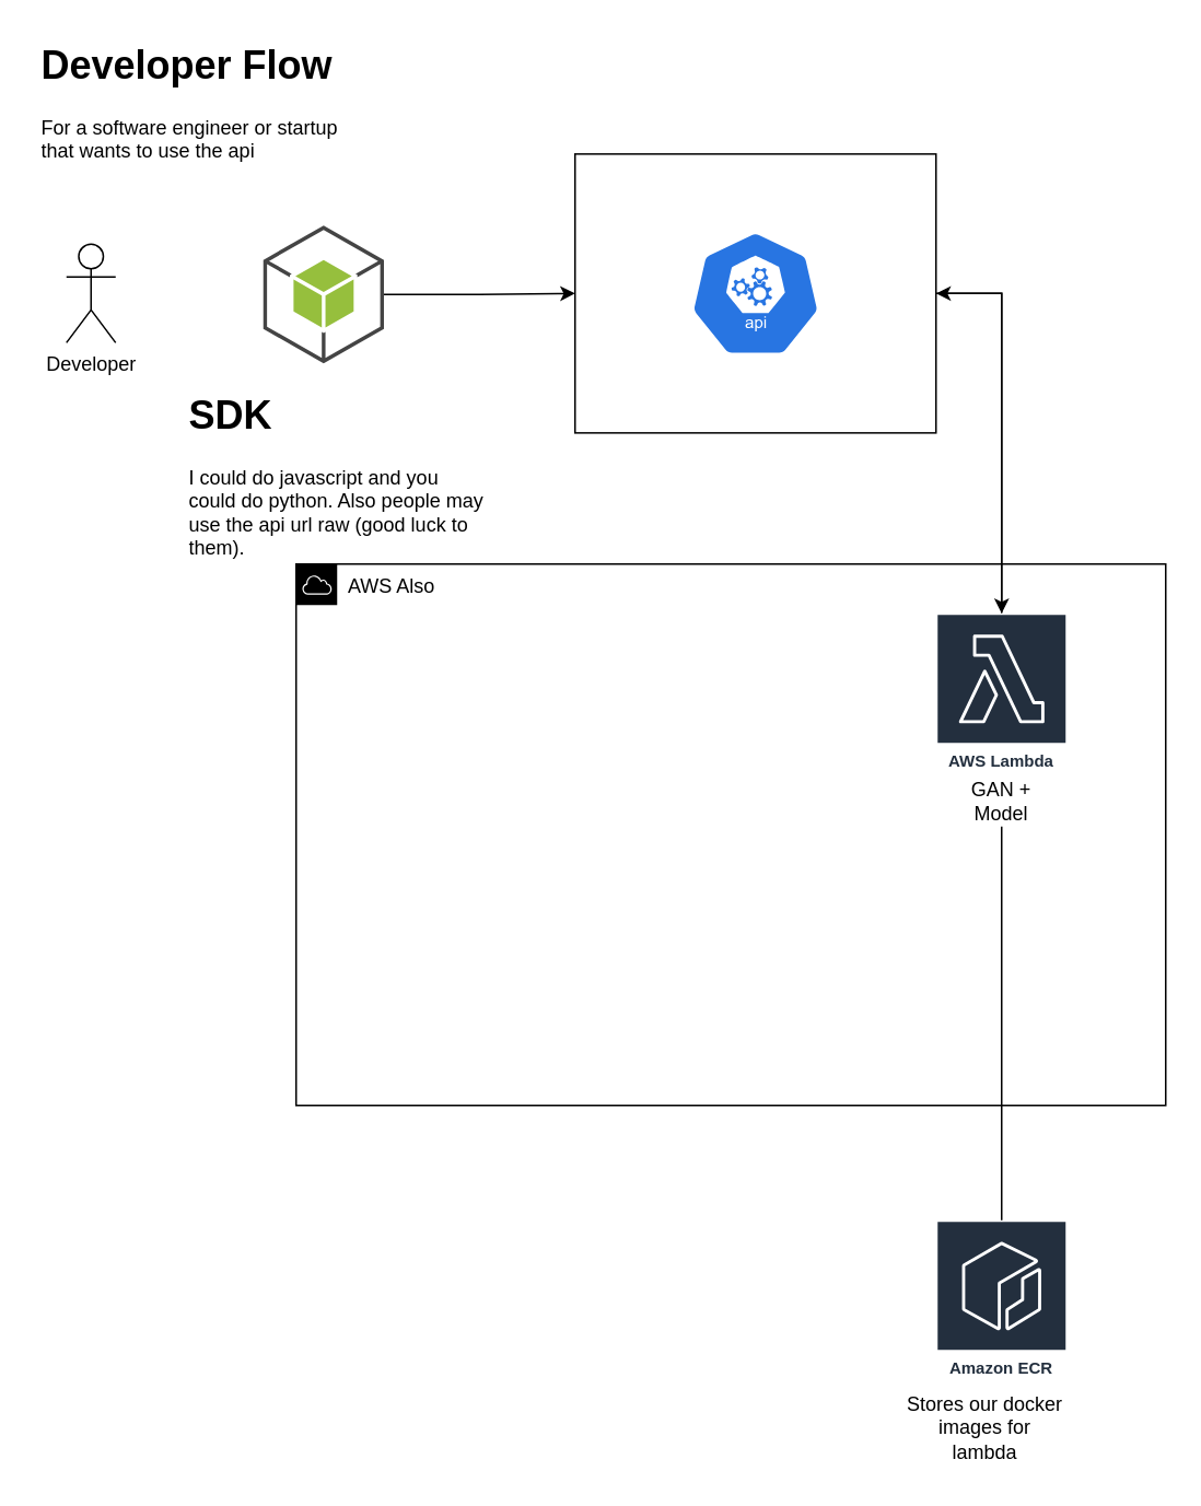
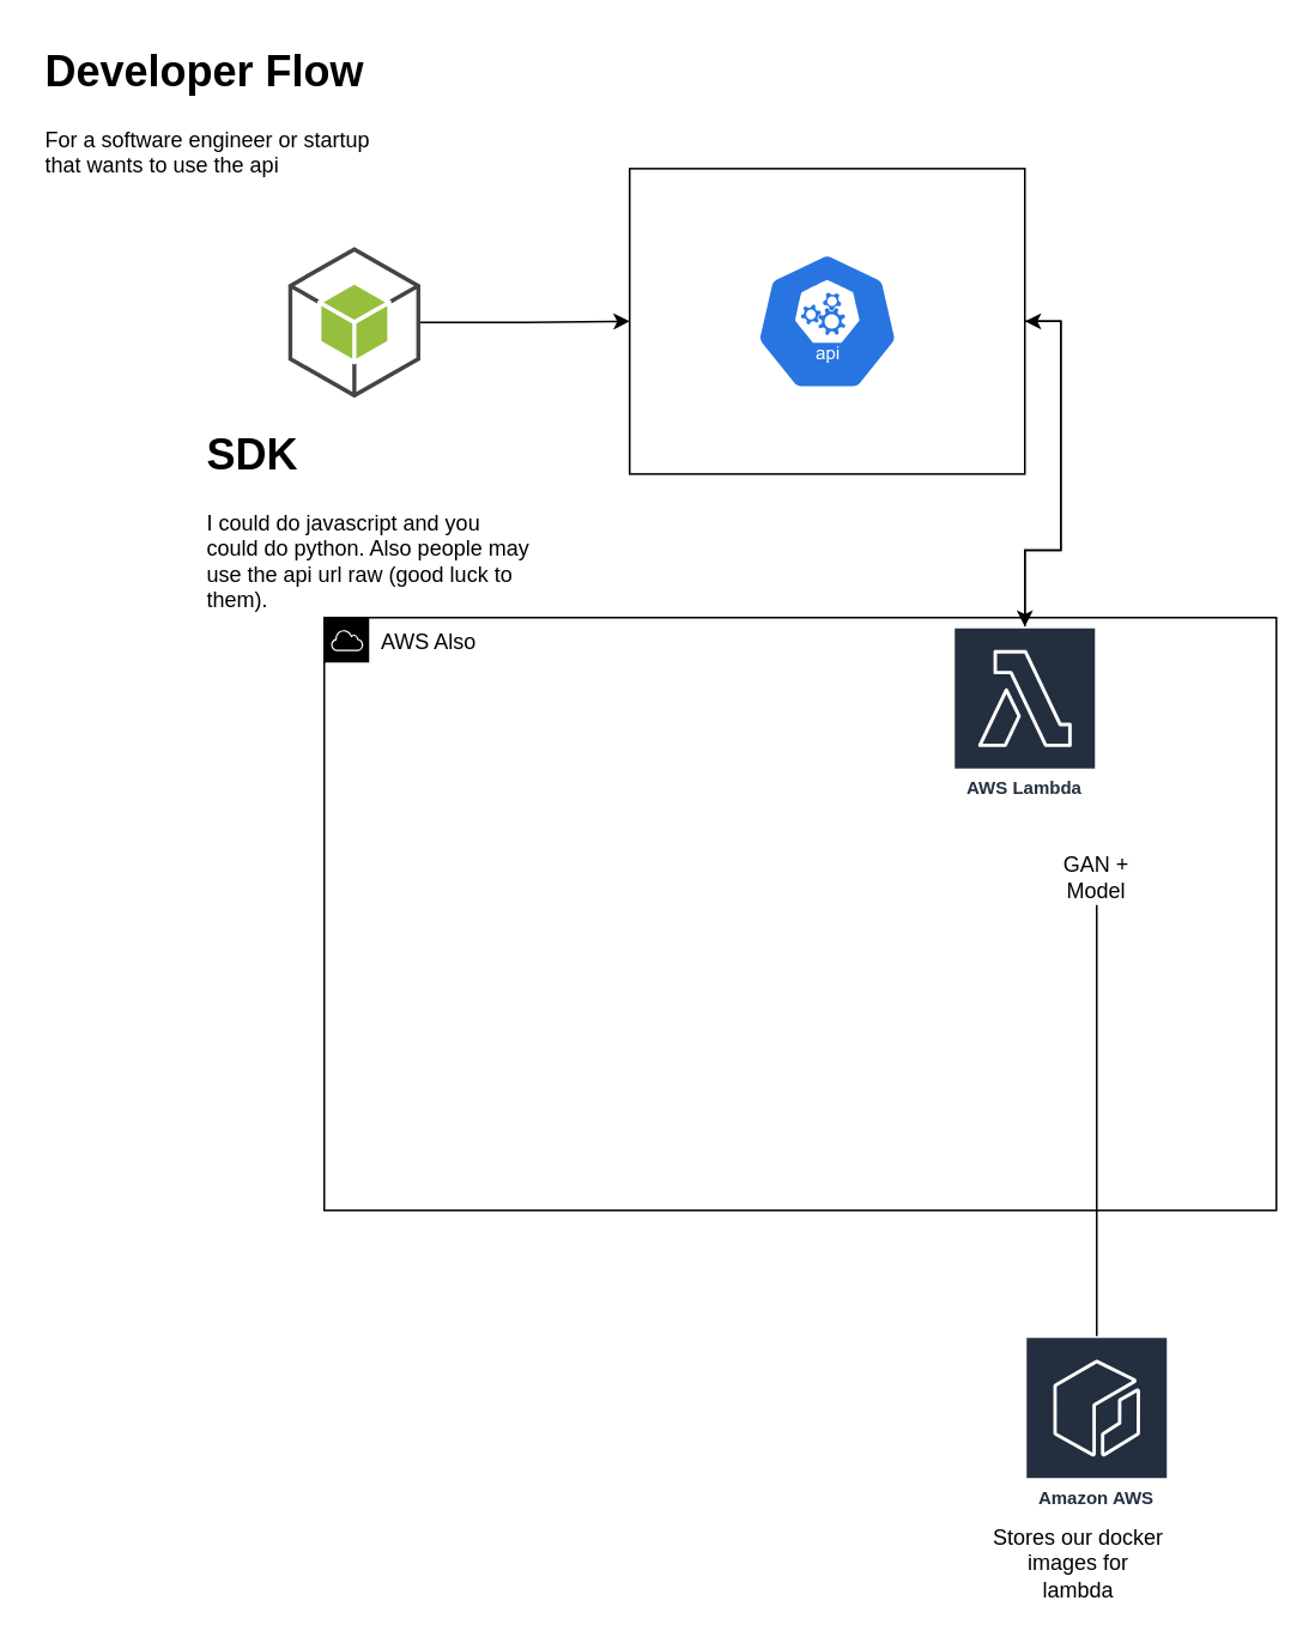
  <mxCell id="0" />
  <mxCell id="1" parent="0" />
  <mxCell id="2" value="" style="rounded=0;whiteSpace=wrap;html=1;fillColor=none;" vertex="1" parent="1"><mxGeometry x="350" y="93.4" width="220" height="170" as="geometry" /></mxCell>
- <mxCell id="3" value="Developer" style="shape=umlActor;verticalLabelPosition=bottom;verticalAlign=top;html=1;outlineConnect=0;" vertex="1" parent="1"><mxGeometry x="40" y="148.4" width="30" height="60" as="geometry" /></mxCell>
  <mxCell id="4" style="edgeStyle=orthogonalEdgeStyle;rounded=0;orthogonalLoop=1;jettySize=auto;html=1;entryX=1;entryY=0.5;entryDx=0;entryDy=0;" edge="1" parent="1" source="5" target="2"><mxGeometry relative="1" as="geometry" /></mxCell>
- <mxCell id="5" value="AWS Lambda" style="sketch=0;outlineConnect=0;fontColor=#232F3E;gradientColor=none;strokeColor=#ffffff;fillColor=#232F3E;dashed=0;verticalLabelPosition=middle;verticalAlign=bottom;align=center;html=1;whiteSpace=wrap;fontSize=10;fontStyle=1;spacing=3;shape=mxgraph.aws4.productIcon;prIcon=mxgraph.aws4.lambda;" vertex="1" parent="1"><mxGeometry x="570" y="373.4" width="80" height="100" as="geometry" /></mxCell>
+ <mxCell id="5" value="AWS Lambda" style="sketch=0;outlineConnect=0;fontColor=#232F3E;gradientColor=none;strokeColor=#ffffff;fillColor=#232F3E;dashed=0;verticalLabelPosition=middle;verticalAlign=bottom;align=center;html=1;whiteSpace=wrap;fontSize=10;fontStyle=1;spacing=3;shape=mxgraph.aws4.productIcon;prIcon=mxgraph.aws4.lambda;" vertex="1" parent="1"><mxGeometry x="530" y="348.4" width="80" height="100" as="geometry" /></mxCell>
  <mxCell id="6" value="" style="sketch=0;html=1;dashed=0;whitespace=wrap;fillColor=#2875E2;strokeColor=#ffffff;points=[[0.005,0.63,0],[0.1,0.2,0],[0.9,0.2,0],[0.5,0,0],[0.995,0.63,0],[0.72,0.99,0],[0.5,1,0],[0.28,0.99,0]];shape=mxgraph.kubernetes.icon;prIcon=api" vertex="1" parent="1"><mxGeometry x="420" y="140" width="80" height="76.8" as="geometry" /></mxCell>
  <mxCell id="7" style="edgeStyle=orthogonalEdgeStyle;rounded=0;orthogonalLoop=1;jettySize=auto;html=1;exitX=1;exitY=0.5;exitDx=0;exitDy=0;" edge="1" parent="1" source="2" target="5"><mxGeometry relative="1" as="geometry" /></mxCell>
  <mxCell id="8" value="GAN + Model" style="text;html=1;strokeColor=none;fillColor=none;align=center;verticalAlign=middle;whiteSpace=wrap;rounded=0;fontColor=#000000;" vertex="1" parent="1"><mxGeometry x="580" y="473.4" width="60" height="30" as="geometry" /></mxCell>
  <mxCell id="9" style="edgeStyle=orthogonalEdgeStyle;rounded=0;orthogonalLoop=1;jettySize=auto;html=1;exitX=0.5;exitY=1;exitDx=0;exitDy=0;fontColor=#000000;" edge="1" parent="1"><mxGeometry relative="1" as="geometry"><mxPoint x="320" y="643.4" as="sourcePoint" /><mxPoint x="320" y="643.4" as="targetPoint" /></mxGeometry></mxCell>
- <mxCell id="10" value="Amazon ECR" style="sketch=0;outlineConnect=0;fontColor=#232F3E;gradientColor=none;strokeColor=#ffffff;fillColor=#232F3E;dashed=0;verticalLabelPosition=middle;verticalAlign=bottom;align=center;html=1;whiteSpace=wrap;fontSize=10;fontStyle=1;spacing=3;shape=mxgraph.aws4.productIcon;prIcon=mxgraph.aws4.ecr;" vertex="1" parent="1"><mxGeometry x="570" y="743.4" width="80" height="100" as="geometry" /></mxCell>
+ <mxCell id="10" value="Amazon AWS" style="sketch=0;outlineConnect=0;fontColor=#232F3E;gradientColor=none;strokeColor=#ffffff;fillColor=#232F3E;dashed=0;verticalLabelPosition=middle;verticalAlign=bottom;align=center;html=1;whiteSpace=wrap;fontSize=10;fontStyle=1;spacing=3;shape=mxgraph.aws4.productIcon;prIcon=mxgraph.aws4.ecr;" vertex="1" parent="1"><mxGeometry x="570" y="743.4" width="80" height="100" as="geometry" /></mxCell>
  <mxCell id="11" value="Stores our docker images for lambda" style="text;html=1;strokeColor=none;fillColor=none;align=center;verticalAlign=middle;whiteSpace=wrap;rounded=0;fontColor=#000000;" vertex="1" parent="1"><mxGeometry x="550" y="843.4" width="100" height="52.5" as="geometry" /></mxCell>
  <mxCell id="12" value="" style="endArrow=none;html=1;rounded=0;fontColor=#000000;" edge="1" parent="1" source="10" target="8"><mxGeometry width="50" height="50" relative="1" as="geometry"><mxPoint x="600" y="733.4" as="sourcePoint" /><mxPoint x="420" y="673.4" as="targetPoint" /></mxGeometry></mxCell>
  <mxCell id="13" style="edgeStyle=orthogonalEdgeStyle;rounded=0;orthogonalLoop=1;jettySize=auto;html=1;" edge="1" parent="1" source="14" target="2"><mxGeometry relative="1" as="geometry" /></mxCell>
  <mxCell id="14" value="" style="outlineConnect=0;dashed=0;verticalLabelPosition=bottom;verticalAlign=top;align=center;html=1;shape=mxgraph.aws3.android;fillColor=#96BF3D;gradientColor=none;" vertex="1" parent="1"><mxGeometry x="160" y="137" width="73.5" height="84" as="geometry" /></mxCell>
  <mxCell id="15" value="&lt;h1&gt;SDK&lt;/h1&gt;&lt;p&gt;I could do javascript and you could do python. Also people may use the api url raw (good luck to them).&lt;/p&gt;" style="text;html=1;strokeColor=none;fillColor=none;spacing=5;spacingTop=-20;whiteSpace=wrap;overflow=hidden;rounded=0;" vertex="1" parent="1"><mxGeometry x="110" y="233.4" width="190" height="120" as="geometry" /></mxCell>
  <mxCell id="16" value="&lt;font color=&quot;#000000&quot;&gt;AWS Also&lt;/font&gt;" style="sketch=0;outlineConnect=0;gradientColor=none;html=1;whiteSpace=wrap;fontSize=12;fontStyle=0;shape=mxgraph.aws4.group;grIcon=mxgraph.aws4.group_aws_cloud;strokeColor=#000000;fillColor=none;verticalAlign=top;align=left;spacingLeft=30;fontColor=#AAB7B8;dashed=0;" vertex="1" parent="1"><mxGeometry x="180" y="343.4" width="530" height="330" as="geometry" /></mxCell>
  <mxCell id="17" value="&lt;h1&gt;Developer Flow&lt;/h1&gt;&lt;p&gt;For a software engineer or startup that wants to use the api&lt;/p&gt;" style="text;html=1;strokeColor=none;fillColor=none;spacing=5;spacingTop=-20;whiteSpace=wrap;overflow=hidden;rounded=0;" vertex="1" parent="1"><mxGeometry x="20" y="20" width="190" height="120" as="geometry" /></mxCell>
